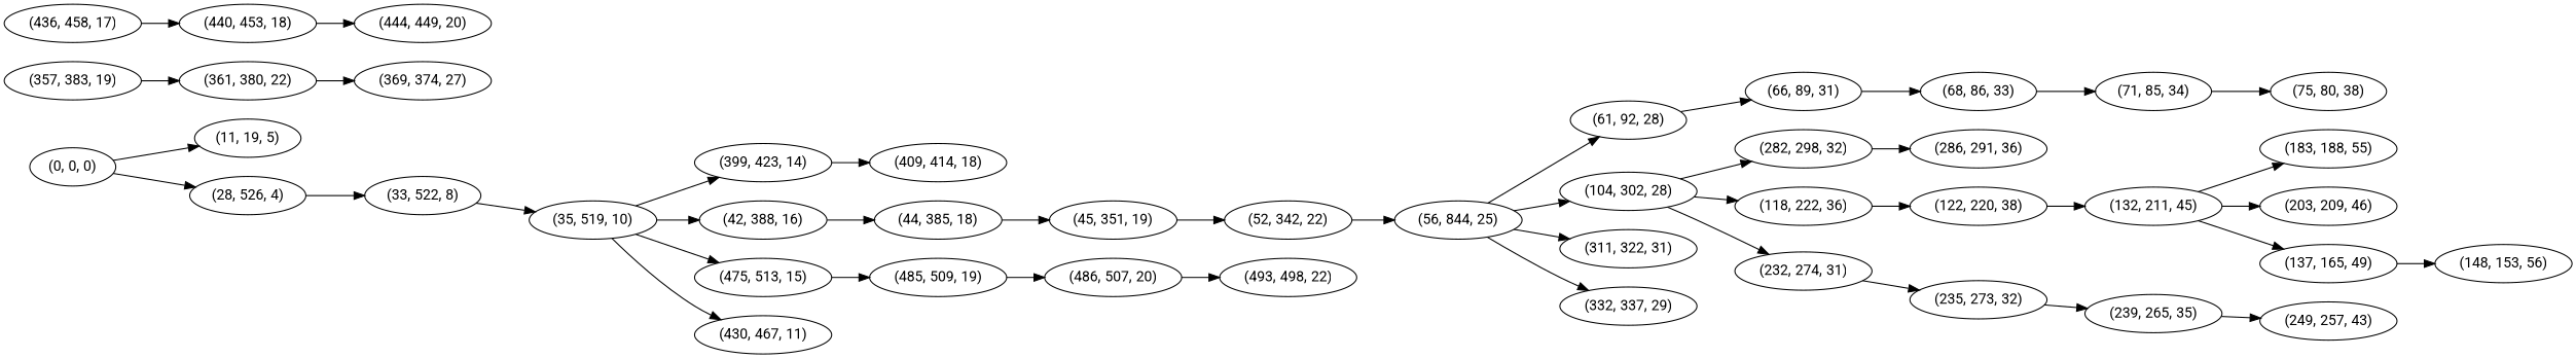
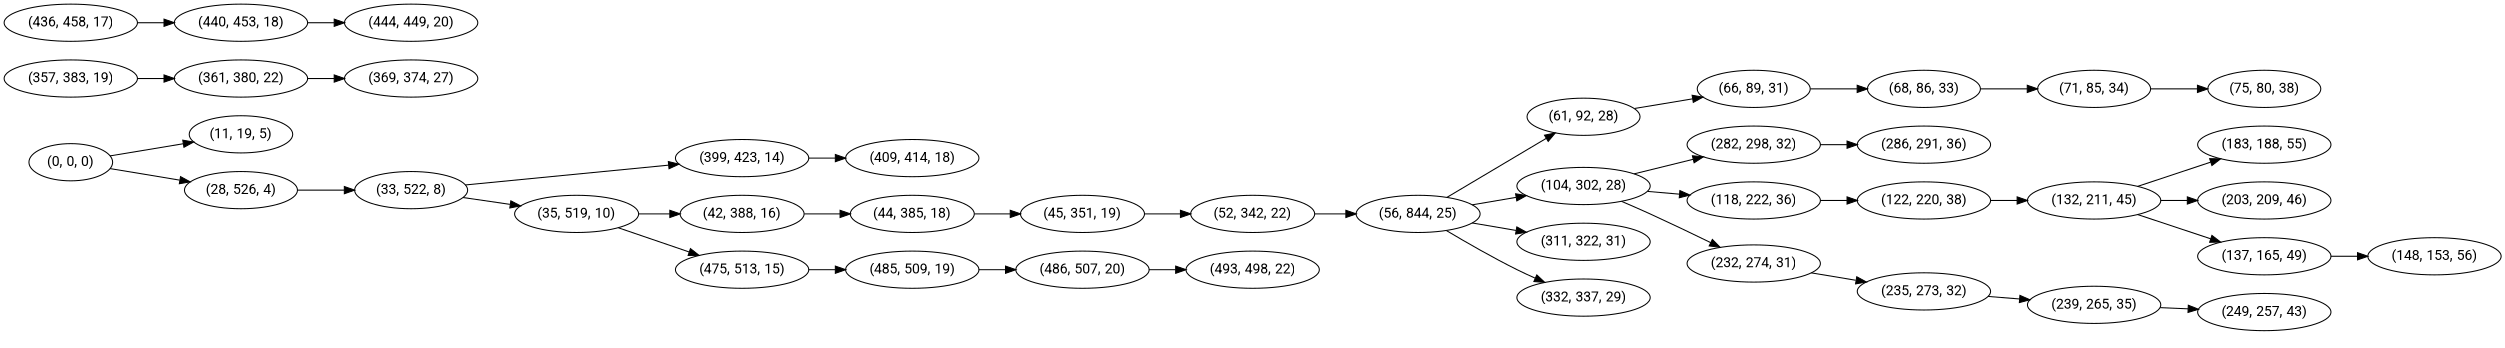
  digraph {
    fontname=Roboto
    rankdir=LR
    node [fontname=Roboto]
    edge [fontname=Roboto]
    "(0, 0, 0)"
    "(11, 19, 5)"
    "(28, 526, 4)"
    "(33, 522, 8)"
    "(35, 519, 10)"
    "(42, 388, 16)"
    "(399, 423, 14)"
-   "(430, 467, 11)"
    "(475, 513, 15)"
    "(44, 385, 18)"
    "(409, 414, 18)"
    "(485, 509, 19)"
    "(45, 351, 19)"
    n14 [label="(52, 342, 22)"]
    "(357, 383, 19)"
    "(361, 380, 22)"
    n17 [label="(56, 844, 25)"]
    "(61, 92, 28)"
    "(104, 302, 28)"
    "(311, 322, 31)"
    "(332, 337, 29)"
    "(66, 89, 31)"
    "(118, 222, 36)"
    "(232, 274, 31)"
    "(282, 298, 32)"
    "(68, 86, 33)"
    "(71, 85, 34)"
    "(75, 80, 38)"
    "(122, 220, 38)"
    "(235, 273, 32)"
    "(286, 291, 36)"
    "(132, 211, 45)"
    "(137, 165, 49)"
    "(183, 188, 55)"
    "(203, 209, 46)"
    "(148, 153, 56)"
    "(239, 265, 35)"
    "(249, 257, 43)"
    "(369, 374, 27)"
    "(436, 458, 17)"
    "(440, 453, 18)"
    "(444, 449, 20)"
    "(486, 507, 20)"
    "(493, 498, 22)"
    "(0, 0, 0)" -> "(11, 19, 5)"
    "(0, 0, 0)" -> "(28, 526, 4)"
    "(28, 526, 4)" -> "(33, 522, 8)"
    "(33, 522, 8)" -> "(35, 519, 10)"
    "(35, 519, 10)" -> "(42, 388, 16)"
-   "(35, 519, 10)" -> "(399, 423, 14)"
-   "(35, 519, 10)" -> "(430, 467, 11)"
+   "(33, 522, 8)" -> "(399, 423, 14)"
    "(35, 519, 10)" -> "(475, 513, 15)"
    "(42, 388, 16)" -> "(44, 385, 18)"
    "(399, 423, 14)" -> "(409, 414, 18)"
    "(475, 513, 15)" -> "(485, 509, 19)"
    "(44, 385, 18)" -> "(45, 351, 19)"
    "(485, 509, 19)" -> "(486, 507, 20)"
    "(45, 351, 19)" -> n14
    n14 -> n17
    "(357, 383, 19)" -> "(361, 380, 22)"
    "(361, 380, 22)" -> "(369, 374, 27)"
    n17 -> "(61, 92, 28)"
    n17 -> "(104, 302, 28)"
    n17 -> "(311, 322, 31)"
    n17 -> "(332, 337, 29)"
    "(61, 92, 28)" -> "(66, 89, 31)"
    "(104, 302, 28)" -> "(118, 222, 36)"
    "(104, 302, 28)" -> "(232, 274, 31)"
    "(104, 302, 28)" -> "(282, 298, 32)"
    "(66, 89, 31)" -> "(68, 86, 33)"
    "(118, 222, 36)" -> "(122, 220, 38)"
    "(232, 274, 31)" -> "(235, 273, 32)"
    "(282, 298, 32)" -> "(286, 291, 36)"
    "(68, 86, 33)" -> "(71, 85, 34)"
    "(71, 85, 34)" -> "(75, 80, 38)"
    "(122, 220, 38)" -> "(132, 211, 45)"
    "(235, 273, 32)" -> "(239, 265, 35)"
    "(132, 211, 45)" -> "(137, 165, 49)"
    "(132, 211, 45)" -> "(183, 188, 55)"
    "(132, 211, 45)" -> "(203, 209, 46)"
    "(137, 165, 49)" -> "(148, 153, 56)"
    "(239, 265, 35)" -> "(249, 257, 43)"
    "(436, 458, 17)" -> "(440, 453, 18)"
    "(440, 453, 18)" -> "(444, 449, 20)"
    "(486, 507, 20)" -> "(493, 498, 22)"
  }
